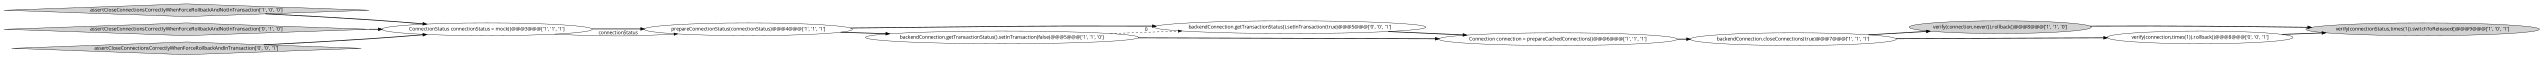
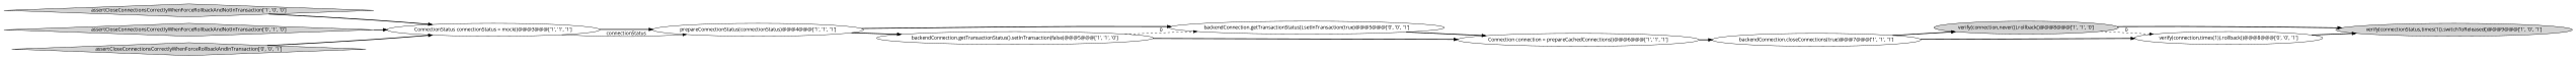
  digraph {
    rankdir=LR
    fontname="Open Sans"
    node [fillcolor=white shape=ellipse style=filled fontname="Open Sans"]
    edge [style=bold fontname="Open Sans"]
    n1 [fillcolor=lightgray label="assertCloseConnectionsCorrectlyWhenForceRollbackAndNotInTransaction['1', '0', '0']" shape=diamond]
    n2 [label="ConnectionStatus connectionStatus = mock()@@@3@@@['1', '1', '1']"]
    n3 [label="backendConnection.getTransactionStatus().setInTransaction(true)@@@5@@@['0', '0', '1']"]
    n4 [label="Connection connection = prepareCachedConnections()@@@6@@@['1', '1', '1']"]
    n5 [fillcolor=lightgray label="assertCloseConnectionsCorrectlyWhenForceRollbackAndNotInTransaction['0', '1', '0']" shape=diamond]
    n6 [fillcolor=lightgray label="verify(connectionStatus,times(1)).switchToReleased()@@@9@@@['1', '0', '1']"]
    n7 [fillcolor=lightgray label="verify(connection,never()).rollback()@@@8@@@['1', '1', '0']"]
    n8 [label="verify(connection,times(1)).rollback()@@@8@@@['0', '0', '1']"]
    n9 [fillcolor=lightgray label="assertCloseConnectionsCorrectlyWhenForceRollbackAndInTransaction['0', '0', '1']" shape=diamond]
    n10 [label="backendConnection.closeConnections(true)@@@7@@@['1', '1', '1']"]
    n11 [label="prepareConnectionStatus(connectionStatus)@@@4@@@['1', '1', '1']"]
    n12 [label="backendConnection.getTransactionStatus().setInTransaction(false)@@@5@@@['1', '1', '0']"]
    n1 -> n2
    n2 -> n11
    n2 -> n11 [label=connectionStatus style=solid]
    n3 -> n4
    n4 -> n10
    n5 -> n2
    n7 -> n6
+   n7 -> n8 [label=0 style=dashed]
    n8 -> n6
    n9 -> n2
    n10 -> n7
    n10 -> n8
    n11 -> n3
    n11 -> n12
    n12 -> n3 [label=0 style=dashed]
    n12 -> n4
  }
